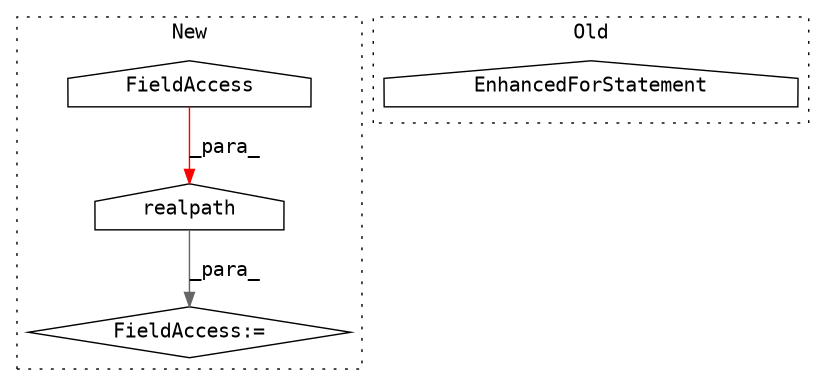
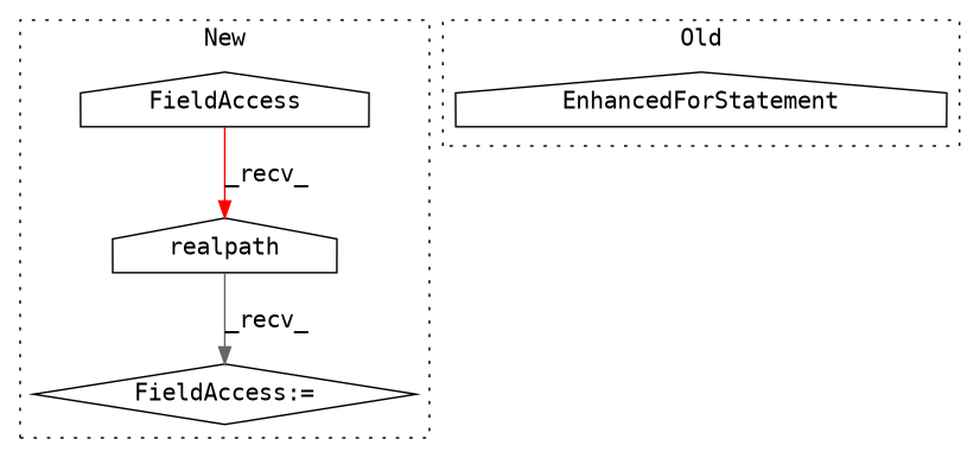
  digraph {
    fontname="DejaVu Sans Mono"
    node [fontname="DejaVu Sans Mono" shape=house]
    edge [fontname="DejaVu Sans Mono"]
    n1 [a=32 l="9,1" label=realpath s="7155,7173"]
    n2 [a=22 l=7 label=FieldAccess s=7147]
    n3 [a=7 l=1 label="FieldAccess:=" s=7077 shape=diamond]
    n4 [a=70 l="57,2" label=EnhancedForStatement s="7378,7456"]
    subgraph cluster_1 {
      label=New
      style=dotted
      n1
      n2
      n3
    }
    subgraph cluster_2 {
      label=Old
      style=dotted
      n4
    }
-   n1 -> n3 [color=gray40 label=_para_]
-   n2 -> n1 [color=red label=_para_]
+   n1 -> n3 [color=gray40 label=_recv_]
+   n2 -> n1 [color=red label=_recv_]
  }
